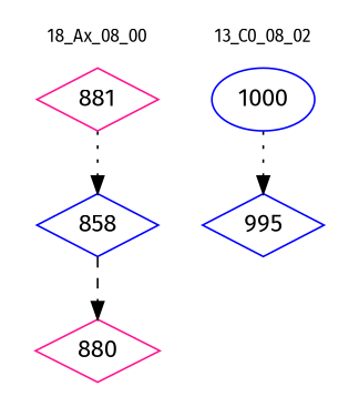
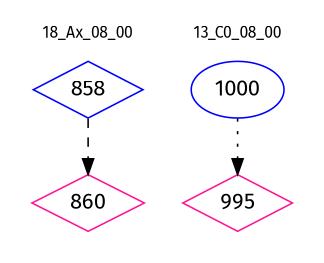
  digraph {
    fontname="Fira Sans"
    node [color=blue fontname="Fira Sans" shape=diamond]
    edge [color=black fontname="Fira Sans" style=dotted]
-   n1 [color=deeppink label=881]
    n2 [label=858]
-   n3 [color=deeppink label=880]
+   n3 [color=deeppink label=860]
    n4 [label=1000 shape=ellipse]
-   n5 [label=995]
+   n5 [color=deeppink label=995]
    subgraph cluster_1 {
      color=white
      fontsize=10
      label="18_Ax_08_00"
-     n1
      n2
      n3
    }
    subgraph cluster_2 {
      color=white
      fontsize=10
-     label="13_C0_08_02"
+     label="13_C0_08_00"
      n4
      n5
    }
-   n1 -> n2
    n2 -> n3 [style=dashed]
    n4 -> n5
  }
